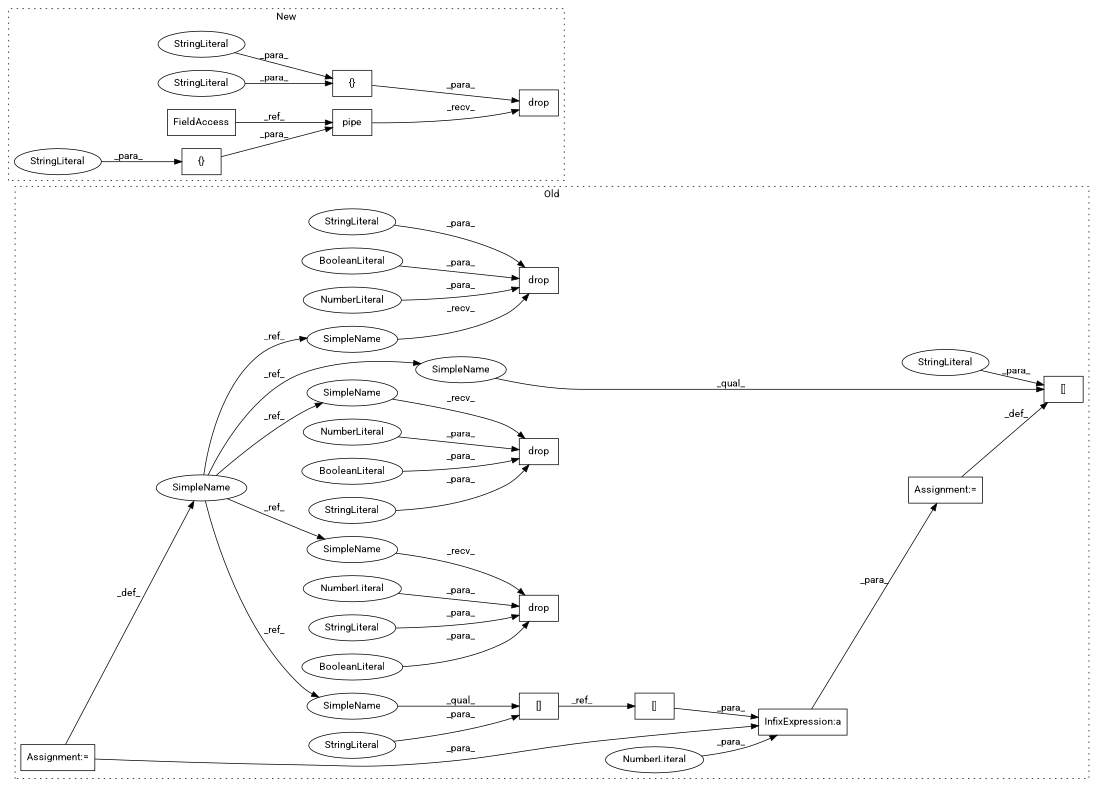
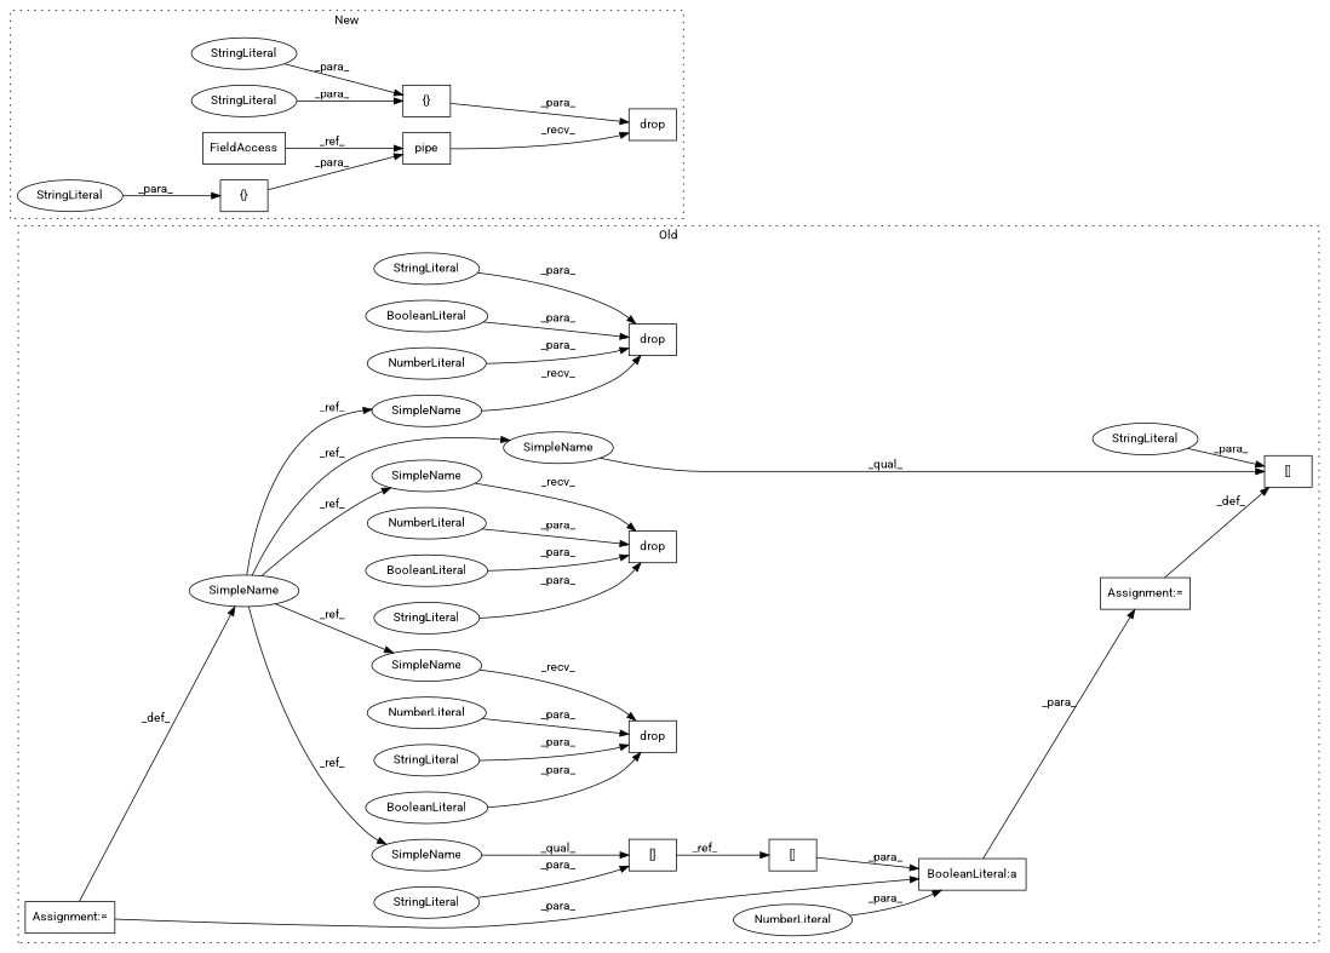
  digraph {
    fontname=Roboto
    rankdir=LR
    node [a=45 fontname=Roboto l=14 shape=ellipse]
    edge [fontname=Roboto]
    n1 [a=32 l="5,1" label=drop s="5773,5796" shape=box]
    n2 [l=11 label=StringLiteral s=5778]
    n3 [a=9 l=4 label=BooleanLiteral s=5792]
    n4 [a=34 l=1 label=NumberLiteral s=5790]
    n5 [a=42 label=SimpleName s=5337]
    n6 [a=32 l="5,1" label=drop s="5649,5677" shape=box]
    n7 [a=2 l="15,1" label="[]" s="5429,5457" shape=box]
    n8 [a=32 l="5,1" label=drop s="5518,5543" shape=box]
-   n9 [a=27 l=3 label="InfixExpression:a" s=5620 shape=box]
+   n9 [a=27 l=3 label="BooleanLiteral:a" s=5620 shape=box]
    n10 [a=34 l=1 label=NumberLiteral s=5537]
    n11 [a=34 l=1 label=NumberLiteral s=5671]
    n12 [a=2 l="15,1" label="[]" s="5684,5714" shape=box]
    n13 [a=34 l=4 label=NumberLiteral s=5623]
    n14 [a=9 l=4 label=BooleanLiteral s=5539]
    n15 [a=9 l=4 label=BooleanLiteral s=5673]
    n16 [l=15 label=StringLiteral s=5699]
    n17 [l=13 label=StringLiteral s=5523]
    n18 [l=13 label=StringLiteral s=5444]
    n19 [l=16 label=StringLiteral s=5654]
    n20 [a=7 l=1 label="Assignment:=" s=5586 shape=box]
    n21 [a=7 l=1 label="Assignment:=" s=5351 shape=box]
    n22 [a=42 label=SimpleName s=5429]
    n23 [a=42 label=SimpleName s=5758]
    n24 [a=42 label=SimpleName s=5503]
    n25 [a=42 label=SimpleName s=5634]
    n26 [a=42 label=SimpleName s=5684]
    n27 [a=2 l="15,1" label="[]" s="5588,5619" shape=box]
    n28 [a=32 l="5,1" label=pipe s="6874,6997" shape=box]
    n29 [a=22 l=10 label=FieldAccess s=6879 shape=box]
    n30 [a=32 l="5,1" label=drop s="7112,7181" shape=box]
    n31 [a=4 l="1,1" label="{}" s="7129,7180" shape=box]
    n32 [l=20 label=StringLiteral s=7160]
    n33 [a=4 l="1,1" label="{}" s="6902,6942" shape=box]
    n34 [label=StringLiteral s=7130]
    n35 [l=19 label=StringLiteral s=6923]
    subgraph cluster_1 {
      label=Old
      style=dotted
      n1
      n2
      n3
      n4
      n5
      n6
      n7
      n8
      n9
      n10
      n11
      n12
      n13
      n14
      n15
      n16
      n17
      n18
      n19
      n20
      n21
      n22
      n23
      n24
      n25
      n26
      n27
    }
    subgraph cluster_2 {
      label=New
      style=dotted
      n28
      n29
      n30
      n31
      n32
      n33
      n34
      n35
    }
    n2 -> n1 [label=_para_]
    n3 -> n1 [label=_para_]
    n4 -> n1 [label=_para_]
    n5 -> n22 [label=_ref_]
    n5 -> n23 [label=_ref_]
    n5 -> n24 [label=_ref_]
    n5 -> n25 [label=_ref_]
    n5 -> n26 [label=_ref_]
    n7 -> n27 [label=_ref_]
    n9 -> n20 [label=_para_]
    n10 -> n8 [label=_para_]
    n11 -> n6 [label=_para_]
    n13 -> n9 [label=_para_]
    n14 -> n8 [label=_para_]
    n15 -> n6 [label=_para_]
    n16 -> n12 [label=_para_]
    n17 -> n8 [label=_para_]
    n18 -> n7 [label=_para_]
    n19 -> n6 [label=_para_]
    n20 -> n12 [label=_def_]
    n21 -> n5 [label=_def_]
    n21 -> n9 [label=_para_]
    n22 -> n7 [label=_qual_]
    n23 -> n1 [label=_recv_]
    n24 -> n8 [label=_recv_]
    n25 -> n6 [label=_recv_]
    n26 -> n12 [label=_qual_]
    n27 -> n9 [label=_para_]
    n28 -> n30 [label=_recv_]
    n29 -> n28 [label=_ref_]
    n31 -> n30 [label=_para_]
    n32 -> n31 [label=_para_]
    n33 -> n28 [label=_para_]
    n34 -> n31 [label=_para_]
    n35 -> n33 [label=_para_]
  }
